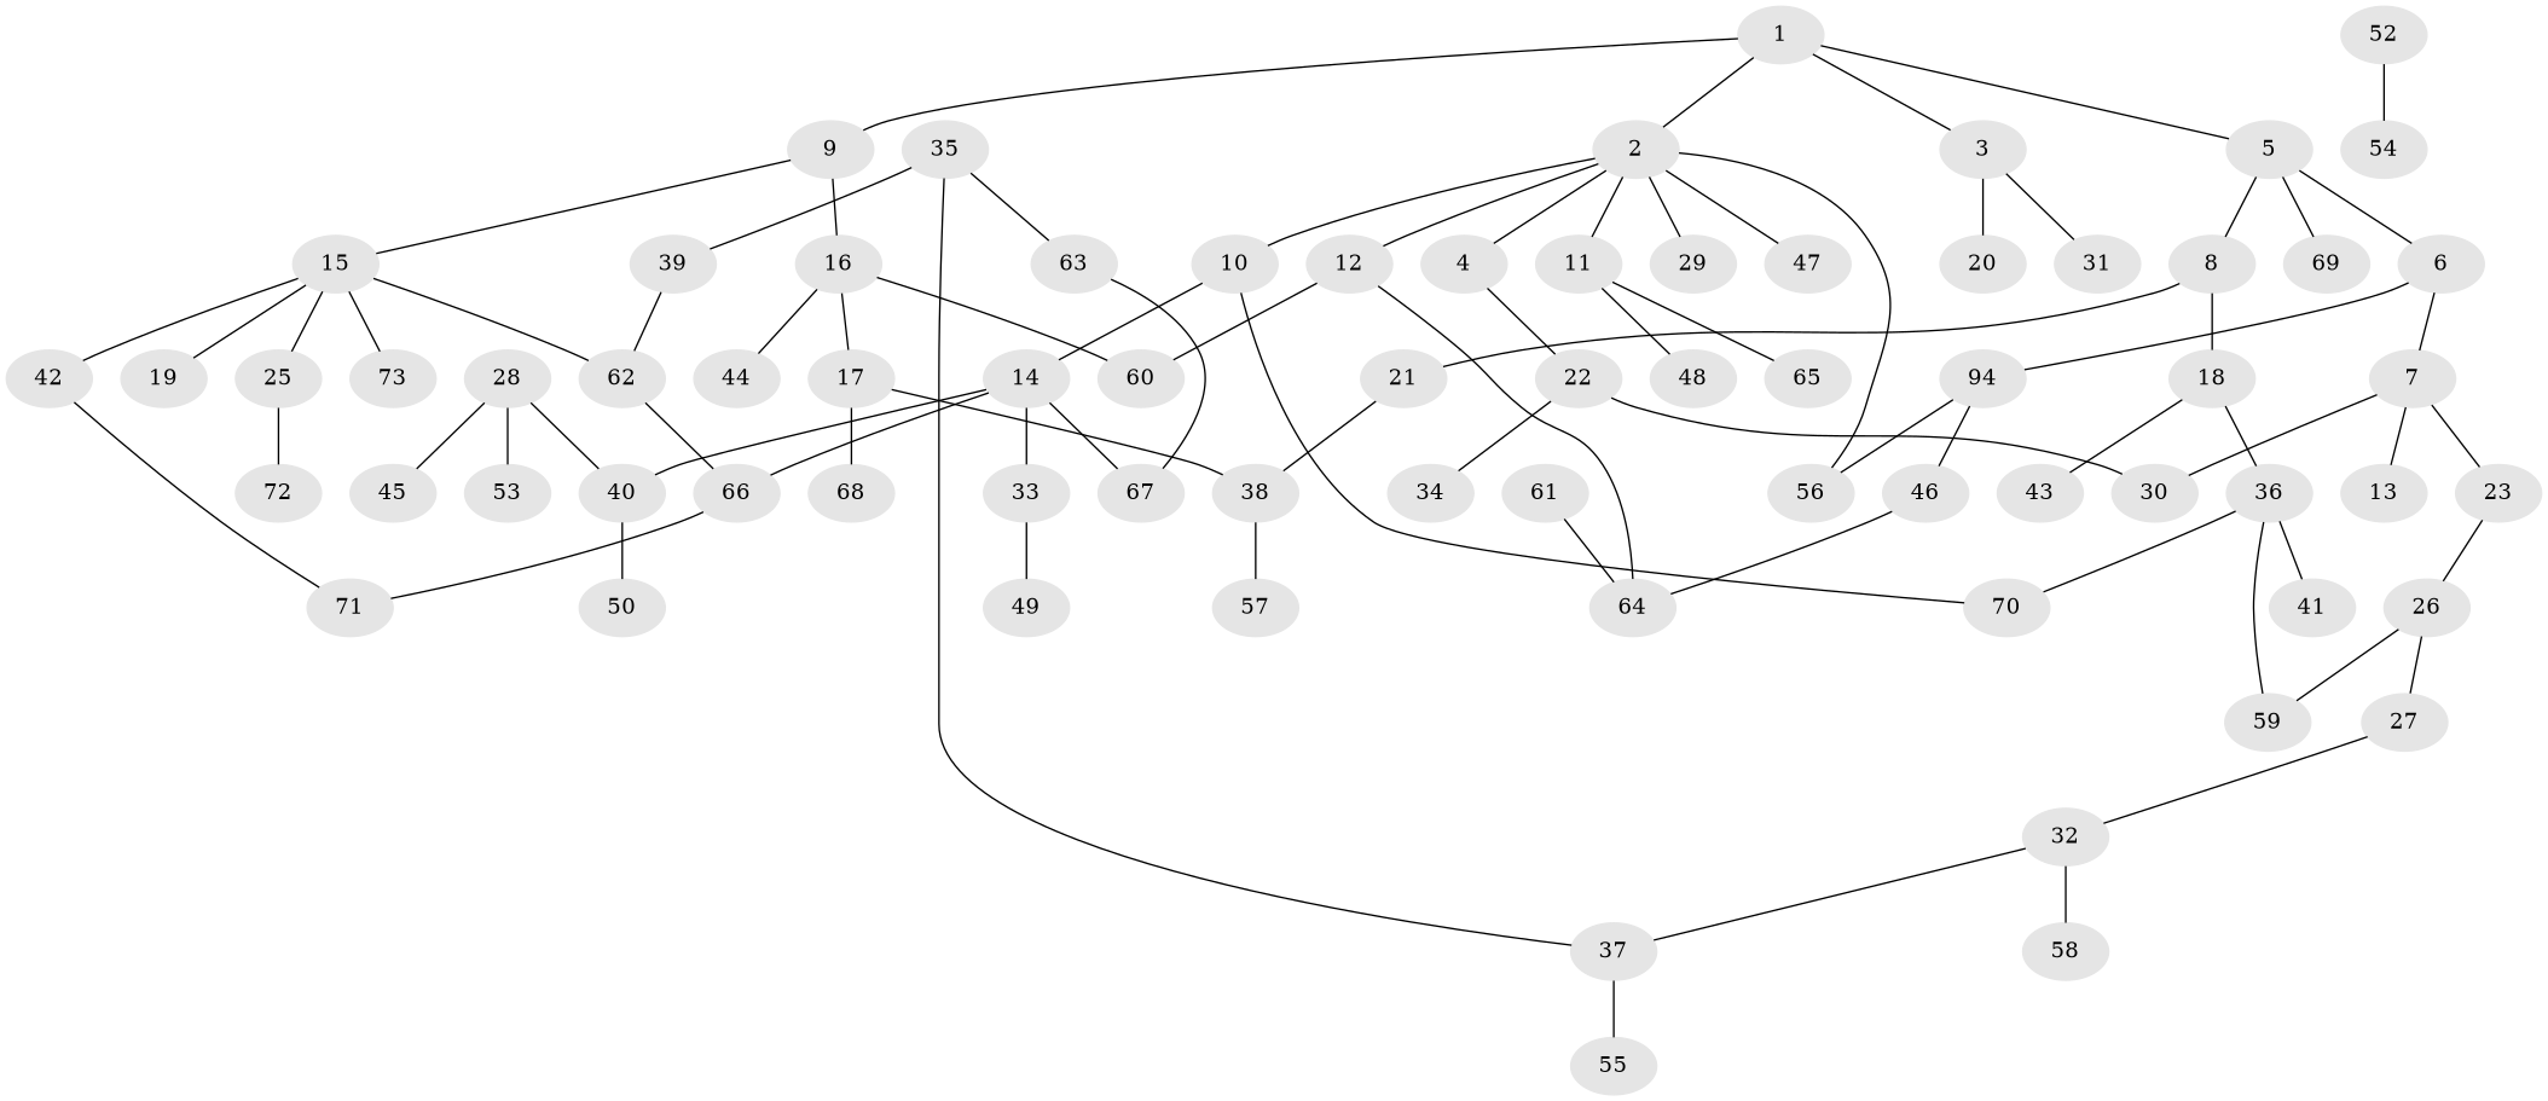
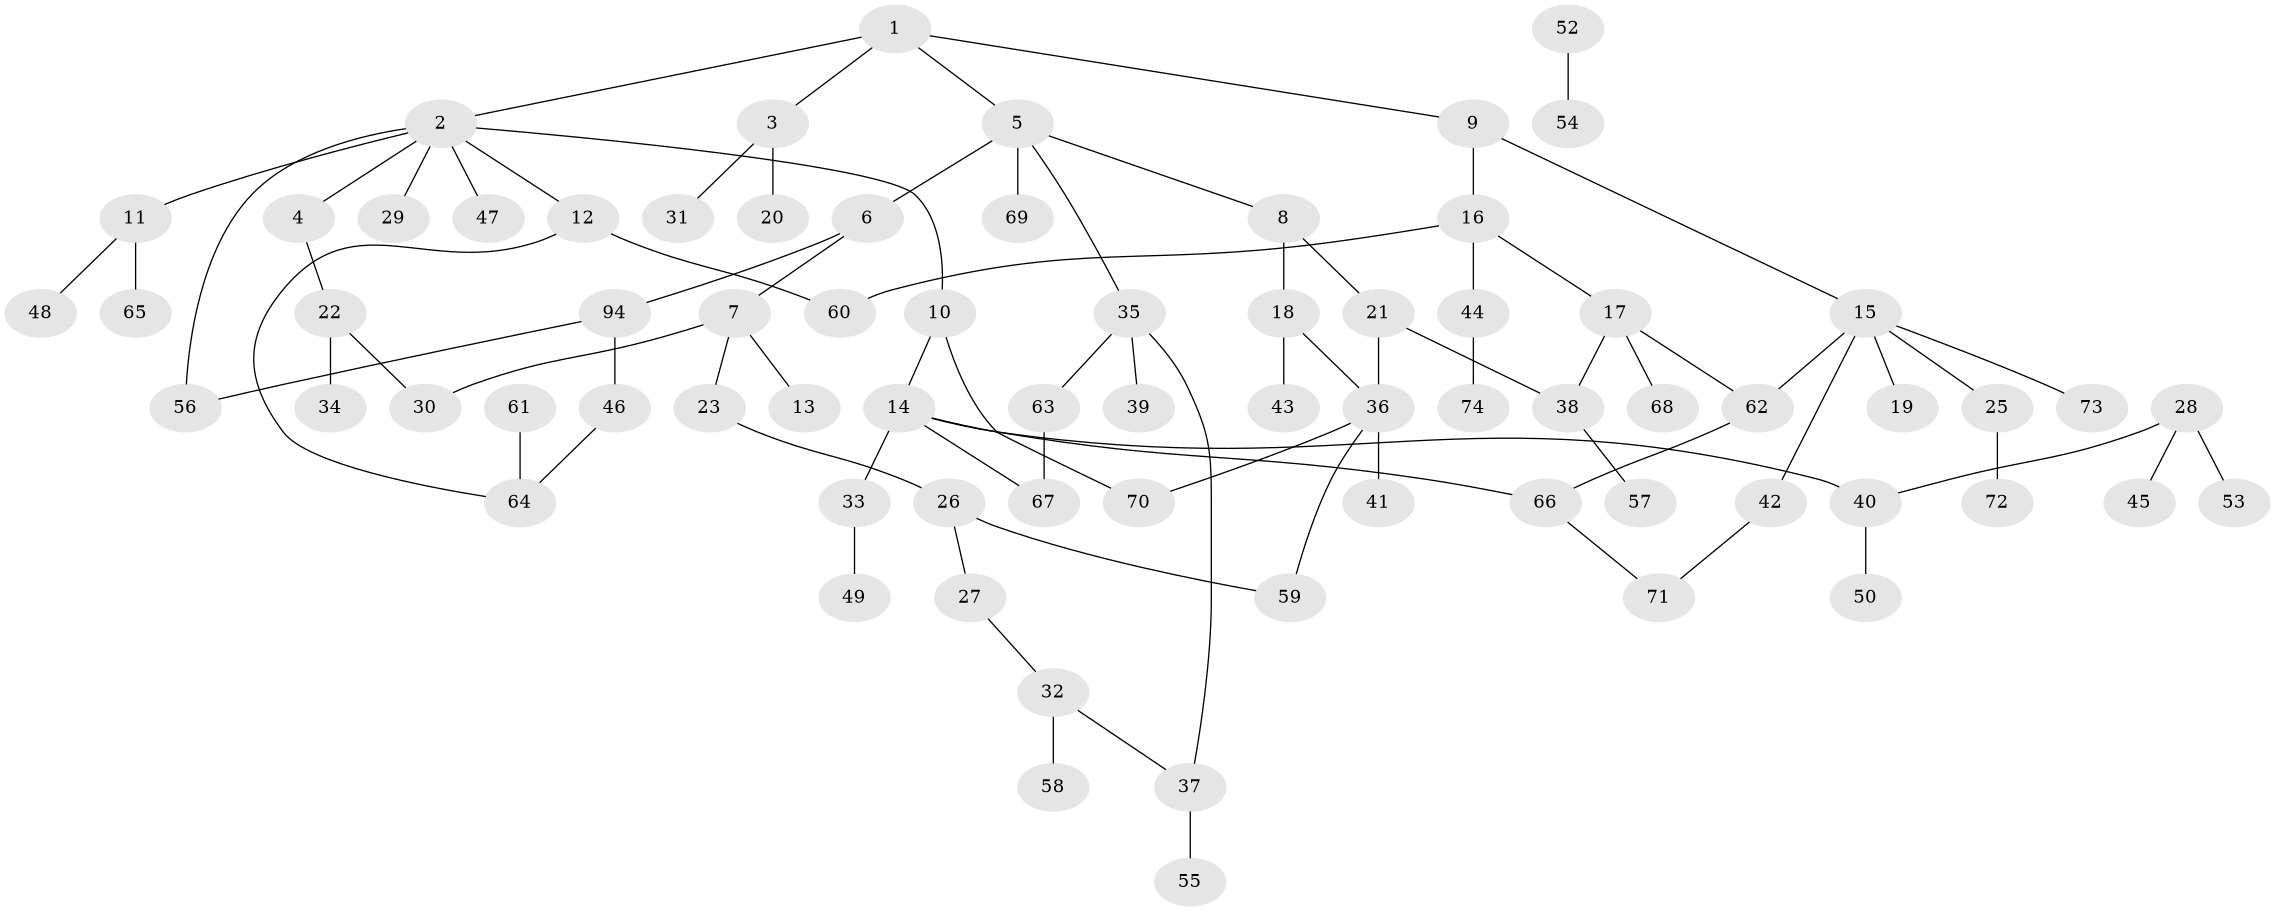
  graph {
    node [color=gray90 style=filled]
    1
    2
    3
    5
    9
    4
    10
    11
    12
    29
    47
    56
    20
    31
    6
    8
    35
    69
    15
    16
    22
    14
    70
    48
    65
    60
    64
    30
    34
    7
    n31 [label=94]
    18
    21
    37
    39
    63
    13
    23
    46
    26
    36
    43
    38
    19
    25
    42
    73
    62
    17
    44
    33
    40
    66
    67
    49
    50
    71
    72
    68
+   74
    57
    41
    59
    27
    32
    28
    53
    45
    58
    52
    54
    55
    61
    1 -- 2
    1 -- 3
    1 -- 5
    1 -- 9
    2 -- 4
    2 -- 10
    2 -- 11
    2 -- 12
    2 -- 29
    2 -- 47
    2 -- 56
    3 -- 20
    3 -- 31
    5 -- 6
    5 -- 8
+   5 -- 35
    5 -- 69
    9 -- 15
    9 -- 16
    4 -- 22
    10 -- 14
    10 -- 70
    11 -- 48
    11 -- 65
    12 -- 60
    12 -- 64
    6 -- 7
    6 -- n31
    8 -- 18
    8 -- 21
    35 -- 37
    35 -- 39
    35 -- 63
    15 -- 19
    15 -- 25
    15 -- 42
    15 -- 73
    15 -- 62
    16 -- 60
    16 -- 17
    16 -- 44
    22 -- 30
    22 -- 34
    14 -- 33
    14 -- 40
    14 -- 66
    14 -- 67
    7 -- 30
    7 -- 13
    7 -- 23
    n31 -- 56
    n31 -- 46
    18 -- 36
    18 -- 43
+   21 -- 36
    21 -- 38
    37 -- 55
-   39 -- 62
+   17 -- 62
    63 -- 67
    23 -- 26
    46 -- 64
    26 -- 59
    26 -- 27
    36 -- 70
    36 -- 41
    36 -- 59
    38 -- 57
    25 -- 72
    42 -- 71
    62 -- 66
    17 -- 38
    17 -- 68
+   44 -- 74
    33 -- 49
    40 -- 50
    66 -- 71
    27 -- 32
    32 -- 37
    32 -- 58
    28 -- 40
    28 -- 53
    28 -- 45
    52 -- 54
    61 -- 64
  }
